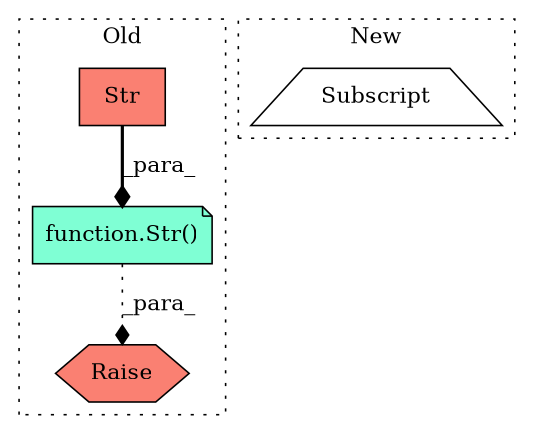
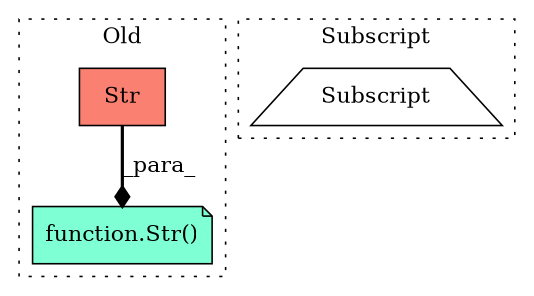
  digraph {
    node [fillcolor=salmon style=filled]
    edge [arrowhead=diamond]
    n1 [a=75 fillcolor=aquamarine l="58,1" label="function.Str()" s="3264,3443" shape=note]
    n2 [a=66 l=121 label=Str s=3322 shape=box]
-   n3 [a=91 l=6 label=Raise s=3258 shape=hexagon]
    n4 [a=63 fillcolor=white l="36,0" label=Subscript s="3219,0" shape=trapezium]
    subgraph cluster_1 {
      label=Old
      style=dotted
      n1
      n2
-     n3
    }
    subgraph cluster_2 {
-     label=New
+     label=Subscript
      style=dotted
      n4
    }
-   n1 -> n3 [label=_para_ style=dotted]
    n2 -> n1 [label=_para_ style=bold]
  }
